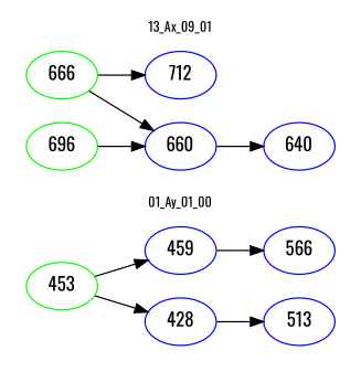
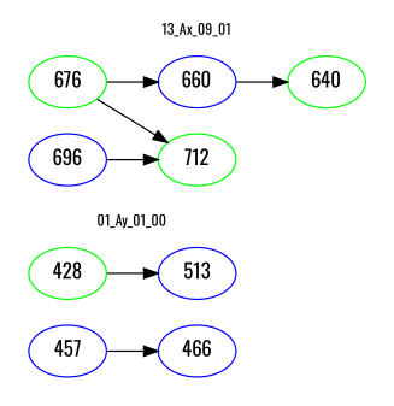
  digraph {
    fontname=Oswald
    rankdir=LR
    node [color=blue fontname=Oswald]
    edge [color=black fontname=Oswald]
-   n1 [color=green label=453]
-   n2 [label=428]
-   n3 [label=459]
+   n2 [color=green label=428]
+   n3 [label=457]
    n4 [label=513]
-   n5 [label=566]
-   n6 [color=green label=666]
+   n5 [label=466]
+   n6 [color=green label=676]
    n7 [label=660]
-   n8 [color=green label=696]
-   n9 [label=640]
-   n10 [label=712]
+   n8 [label=696]
+   n9 [color=green label=640]
+   n10 [color=green label=712]
    subgraph cluster_1 {
      color=white
      fontsize=10
      label="01_Ay_01_00"
-     n1
      n2
      n3
      n4
      n5
    }
    subgraph cluster_2 {
      color=white
      fontsize=10
      label="13_Ax_09_01"
      n6
      n7
      n8
      n9
      n10
    }
-   n1 -> n2
-   n1 -> n3
    n2 -> n4
    n3 -> n5
    n6 -> n7
    n6 -> n10
    n7 -> n9
-   n8 -> n7
+   n8 -> n10
  }
